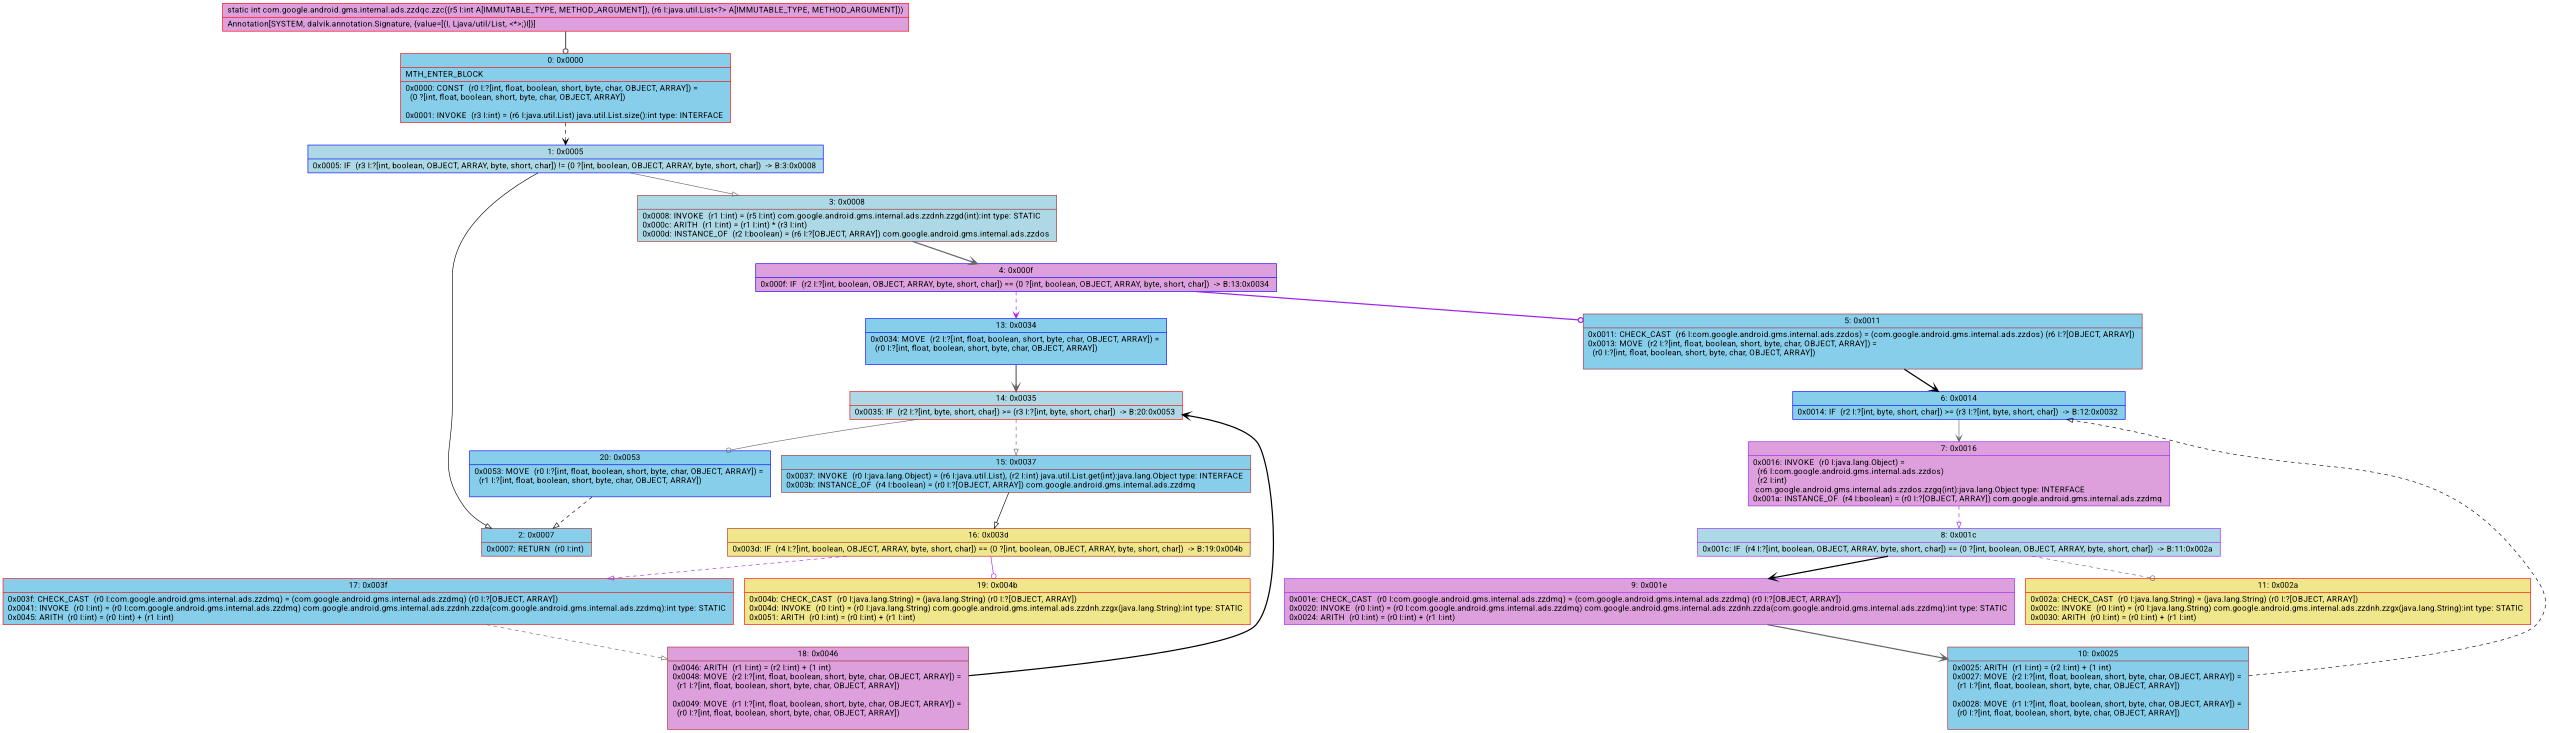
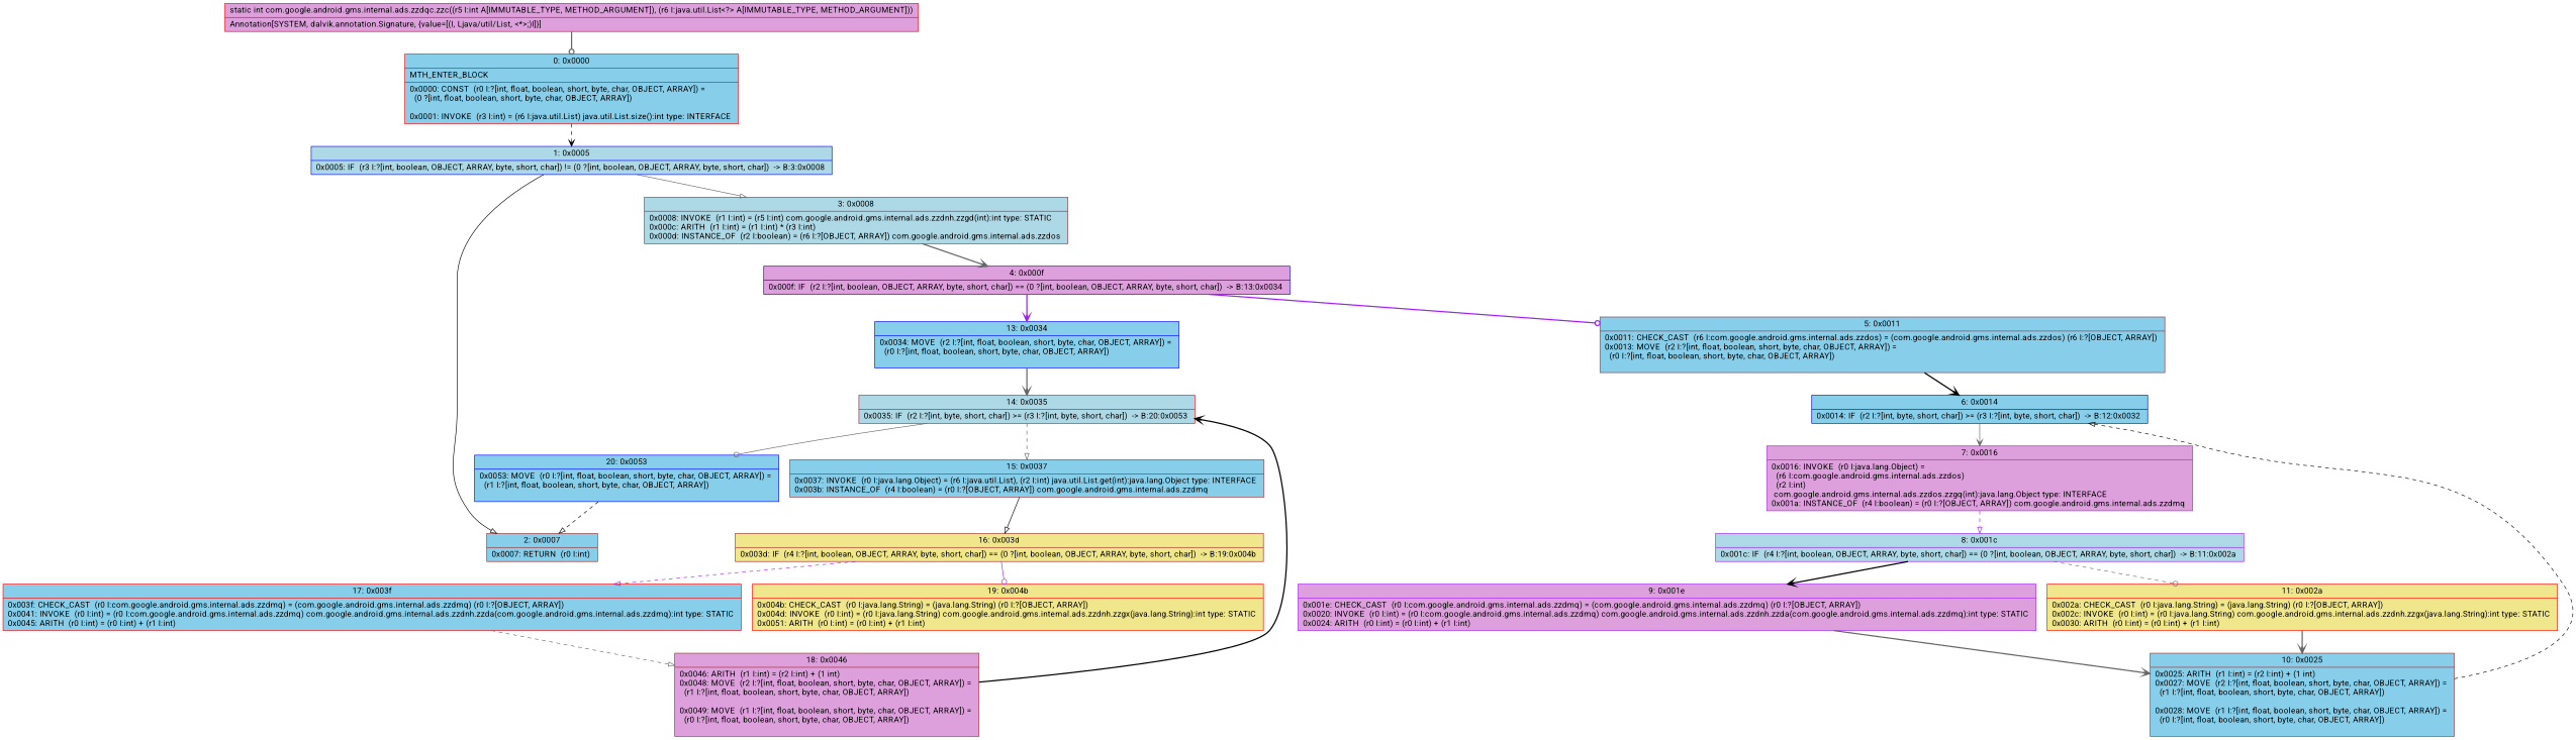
  digraph {
    fontname=Roboto
    node [color=brown fillcolor=skyblue fontname=Roboto shape=record style=filled]
    edge [arrowhead=vee color=gray40 fontname=Roboto style=dashed]
    n1 [color=red label="{0\:\ 0x0000|MTH_ENTER_BLOCK\l|0x0000: CONST  (r0 I:?[int, float, boolean, short, byte, char, OBJECT, ARRAY]) = \l  (0 ?[int, float, boolean, short, byte, char, OBJECT, ARRAY])\l \l0x0001: INVOKE  (r3 I:int) = (r6 I:java.util.List) java.util.List.size():int type: INTERFACE \l}"]
    n2 [color=blue fillcolor=lightblue label="{1\:\ 0x0005|0x0005: IF  (r3 I:?[int, boolean, OBJECT, ARRAY, byte, short, char]) != (0 ?[int, boolean, OBJECT, ARRAY, byte, short, char])  \-\> B:3:0x0008 \l}"]
    n3 [label="{2\:\ 0x0007|0x0007: RETURN  (r0 I:int) \l}"]
    n4 [fillcolor=lightblue label="{3\:\ 0x0008|0x0008: INVOKE  (r1 I:int) = (r5 I:int) com.google.android.gms.internal.ads.zzdnh.zzgd(int):int type: STATIC \l0x000c: ARITH  (r1 I:int) = (r1 I:int) * (r3 I:int) \l0x000d: INSTANCE_OF  (r2 I:boolean) = (r6 I:?[OBJECT, ARRAY]) com.google.android.gms.internal.ads.zzdos \l}"]
    n5 [color=blue fillcolor=plum label="{4\:\ 0x000f|0x000f: IF  (r2 I:?[int, boolean, OBJECT, ARRAY, byte, short, char]) == (0 ?[int, boolean, OBJECT, ARRAY, byte, short, char])  \-\> B:13:0x0034 \l}"]
    n6 [label="{5\:\ 0x0011|0x0011: CHECK_CAST  (r6 I:com.google.android.gms.internal.ads.zzdos) = (com.google.android.gms.internal.ads.zzdos) (r6 I:?[OBJECT, ARRAY]) \l0x0013: MOVE  (r2 I:?[int, float, boolean, short, byte, char, OBJECT, ARRAY]) = \l  (r0 I:?[int, float, boolean, short, byte, char, OBJECT, ARRAY])\l \l}"]
    n7 [color=blue label="{13\:\ 0x0034|0x0034: MOVE  (r2 I:?[int, float, boolean, short, byte, char, OBJECT, ARRAY]) = \l  (r0 I:?[int, float, boolean, short, byte, char, OBJECT, ARRAY])\l \l}"]
    n8 [color=blue label="{6\:\ 0x0014|0x0014: IF  (r2 I:?[int, byte, short, char]) \>= (r3 I:?[int, byte, short, char])  \-\> B:12:0x0032 \l}"]
    n9 [color=red fillcolor=lightblue label="{14\:\ 0x0035|0x0035: IF  (r2 I:?[int, byte, short, char]) \>= (r3 I:?[int, byte, short, char])  \-\> B:20:0x0053 \l}"]
    n10 [color=purple fillcolor=plum label="{7\:\ 0x0016|0x0016: INVOKE  (r0 I:java.lang.Object) = \l  (r6 I:com.google.android.gms.internal.ads.zzdos)\l  (r2 I:int)\l com.google.android.gms.internal.ads.zzdos.zzgq(int):java.lang.Object type: INTERFACE \l0x001a: INSTANCE_OF  (r4 I:boolean) = (r0 I:?[OBJECT, ARRAY]) com.google.android.gms.internal.ads.zzdmq \l}"]
    n11 [color=purple fillcolor=lightblue label="{8\:\ 0x001c|0x001c: IF  (r4 I:?[int, boolean, OBJECT, ARRAY, byte, short, char]) == (0 ?[int, boolean, OBJECT, ARRAY, byte, short, char])  \-\> B:11:0x002a \l}"]
    n12 [color=purple fillcolor=plum label="{9\:\ 0x001e|0x001e: CHECK_CAST  (r0 I:com.google.android.gms.internal.ads.zzdmq) = (com.google.android.gms.internal.ads.zzdmq) (r0 I:?[OBJECT, ARRAY]) \l0x0020: INVOKE  (r0 I:int) = (r0 I:com.google.android.gms.internal.ads.zzdmq) com.google.android.gms.internal.ads.zzdnh.zzda(com.google.android.gms.internal.ads.zzdmq):int type: STATIC \l0x0024: ARITH  (r0 I:int) = (r0 I:int) + (r1 I:int) \l}"]
    n13 [color=red fillcolor=khaki label="{11\:\ 0x002a|0x002a: CHECK_CAST  (r0 I:java.lang.String) = (java.lang.String) (r0 I:?[OBJECT, ARRAY]) \l0x002c: INVOKE  (r0 I:int) = (r0 I:java.lang.String) com.google.android.gms.internal.ads.zzdnh.zzgx(java.lang.String):int type: STATIC \l0x0030: ARITH  (r0 I:int) = (r0 I:int) + (r1 I:int) \l}"]
    n14 [label="{10\:\ 0x0025|0x0025: ARITH  (r1 I:int) = (r2 I:int) + (1 int) \l0x0027: MOVE  (r2 I:?[int, float, boolean, short, byte, char, OBJECT, ARRAY]) = \l  (r1 I:?[int, float, boolean, short, byte, char, OBJECT, ARRAY])\l \l0x0028: MOVE  (r1 I:?[int, float, boolean, short, byte, char, OBJECT, ARRAY]) = \l  (r0 I:?[int, float, boolean, short, byte, char, OBJECT, ARRAY])\l \l}"]
    n15 [label="{15\:\ 0x0037|0x0037: INVOKE  (r0 I:java.lang.Object) = (r6 I:java.util.List), (r2 I:int) java.util.List.get(int):java.lang.Object type: INTERFACE \l0x003b: INSTANCE_OF  (r4 I:boolean) = (r0 I:?[OBJECT, ARRAY]) com.google.android.gms.internal.ads.zzdmq \l}"]
    n16 [color=blue label="{20\:\ 0x0053|0x0053: MOVE  (r0 I:?[int, float, boolean, short, byte, char, OBJECT, ARRAY]) = \l  (r1 I:?[int, float, boolean, short, byte, char, OBJECT, ARRAY])\l \l}"]
    n17 [fillcolor=khaki label="{16\:\ 0x003d|0x003d: IF  (r4 I:?[int, boolean, OBJECT, ARRAY, byte, short, char]) == (0 ?[int, boolean, OBJECT, ARRAY, byte, short, char])  \-\> B:19:0x004b \l}"]
    n18 [color=red label="{17\:\ 0x003f|0x003f: CHECK_CAST  (r0 I:com.google.android.gms.internal.ads.zzdmq) = (com.google.android.gms.internal.ads.zzdmq) (r0 I:?[OBJECT, ARRAY]) \l0x0041: INVOKE  (r0 I:int) = (r0 I:com.google.android.gms.internal.ads.zzdmq) com.google.android.gms.internal.ads.zzdnh.zzda(com.google.android.gms.internal.ads.zzdmq):int type: STATIC \l0x0045: ARITH  (r0 I:int) = (r0 I:int) + (r1 I:int) \l}"]
    n19 [color=red fillcolor=khaki label="{19\:\ 0x004b|0x004b: CHECK_CAST  (r0 I:java.lang.String) = (java.lang.String) (r0 I:?[OBJECT, ARRAY]) \l0x004d: INVOKE  (r0 I:int) = (r0 I:java.lang.String) com.google.android.gms.internal.ads.zzdnh.zzgx(java.lang.String):int type: STATIC \l0x0051: ARITH  (r0 I:int) = (r0 I:int) + (r1 I:int) \l}"]
    n20 [fillcolor=plum label="{18\:\ 0x0046|0x0046: ARITH  (r1 I:int) = (r2 I:int) + (1 int) \l0x0048: MOVE  (r2 I:?[int, float, boolean, short, byte, char, OBJECT, ARRAY]) = \l  (r1 I:?[int, float, boolean, short, byte, char, OBJECT, ARRAY])\l \l0x0049: MOVE  (r1 I:?[int, float, boolean, short, byte, char, OBJECT, ARRAY]) = \l  (r0 I:?[int, float, boolean, short, byte, char, OBJECT, ARRAY])\l \l}"]
    n21 [color=red fillcolor=plum label="{static int com.google.android.gms.internal.ads.zzdqc.zzc((r5 I:int A[IMMUTABLE_TYPE, METHOD_ARGUMENT]), (r6 I:java.util.List\<?\> A[IMMUTABLE_TYPE, METHOD_ARGUMENT]))  | Annotation[SYSTEM, dalvik.annotation.Signature, \{value=[(I, Ljava\/util\/List, \<*\>;)I]\}]\l}"]
    n1 -> n2 [color=black]
    n2 -> n3 [arrowhead=onormal color=black style=solid]
    n2 -> n4 [arrowhead=onormal style=solid]
    n4 -> n5 [style=bold]
    n5 -> n6 [arrowhead=odot color=purple style=bold]
-   n5 -> n7 [color=purple]
+   n5 -> n7 [color=purple style=bold]
    n6 -> n8 [color=black style=bold]
    n7 -> n9 [style=bold]
    n8 -> n10 [style=solid]
    n9 -> n15 [arrowhead=onormal]
    n9 -> n16 [arrowhead=odot style=solid]
    n10 -> n11 [arrowhead=onormal color=purple]
    n11 -> n12 [color=black style=bold]
    n11 -> n13 [arrowhead=odot]
    n12 -> n14 [style=bold]
+   n13 -> n14 [style=bold]
    n14 -> n8 [arrowhead=onormal color=black]
    n15 -> n17 [arrowhead=onormal color=black style=solid]
    n16 -> n3 [arrowhead=onormal color=black]
    n17 -> n18 [arrowhead=onormal color=purple]
    n17 -> n19 [arrowhead=odot color=purple style=solid]
    n18 -> n20 [arrowhead=onormal]
    n20 -> n9 [color=black style=bold]
    n21 -> n1 [arrowhead=odot style=bold]
  }
